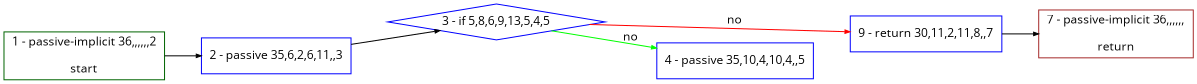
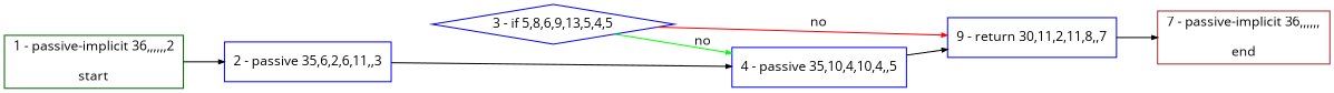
  digraph {
    bgcolor=white
    compound=true
    fillcolor="#FFFFCC"
    fontname="Open Sans"
    fontsize=12
    pack=true
    packmode=clust
    rankdir=LR
    style="rounded,filled"
    node [color="#0000ff" compound=true fillcolor="#ffffff" fixedsize=false fontname="Open Sans" fontsize=12 node_initialized=no shape=box style=filled]
    edge [arrowhead=normal arrowsize=0.5 arrowtail=none color="#000000" compound=true dir=forward fontcolor=black fontname="Open Sans" fontsize=12]
    n1 [label="2 - passive 35,6,2,6,11,,3"]
    n2 [label="3 - if 5,8,6,9,13,5,4,5" shape=diamond]
    n3 [label="4 - passive 35,10,4,10,4,,5"]
    n4 [label="9 - return 30,11,2,11,8,,7"]
    n5 [color="#006400" label="1 - passive-implicit 36,,,,,,2\n\nstart"]
-   n6 [color="#a52a2a" label="7 - passive-implicit 36,,,,,,\n\nreturn"]
-   n1 -> n2
+   n6 [color="#a52a2a" label="7 - passive-implicit 36,,,,,,\n\nend"]
+   n1 -> n3
    n2 -> n3 [color="#00ff00" label=no]
    n2 -> n4 [color="#ff0000" label=no]
+   n3 -> n4
    n4 -> n6
    n5 -> n1
  }
